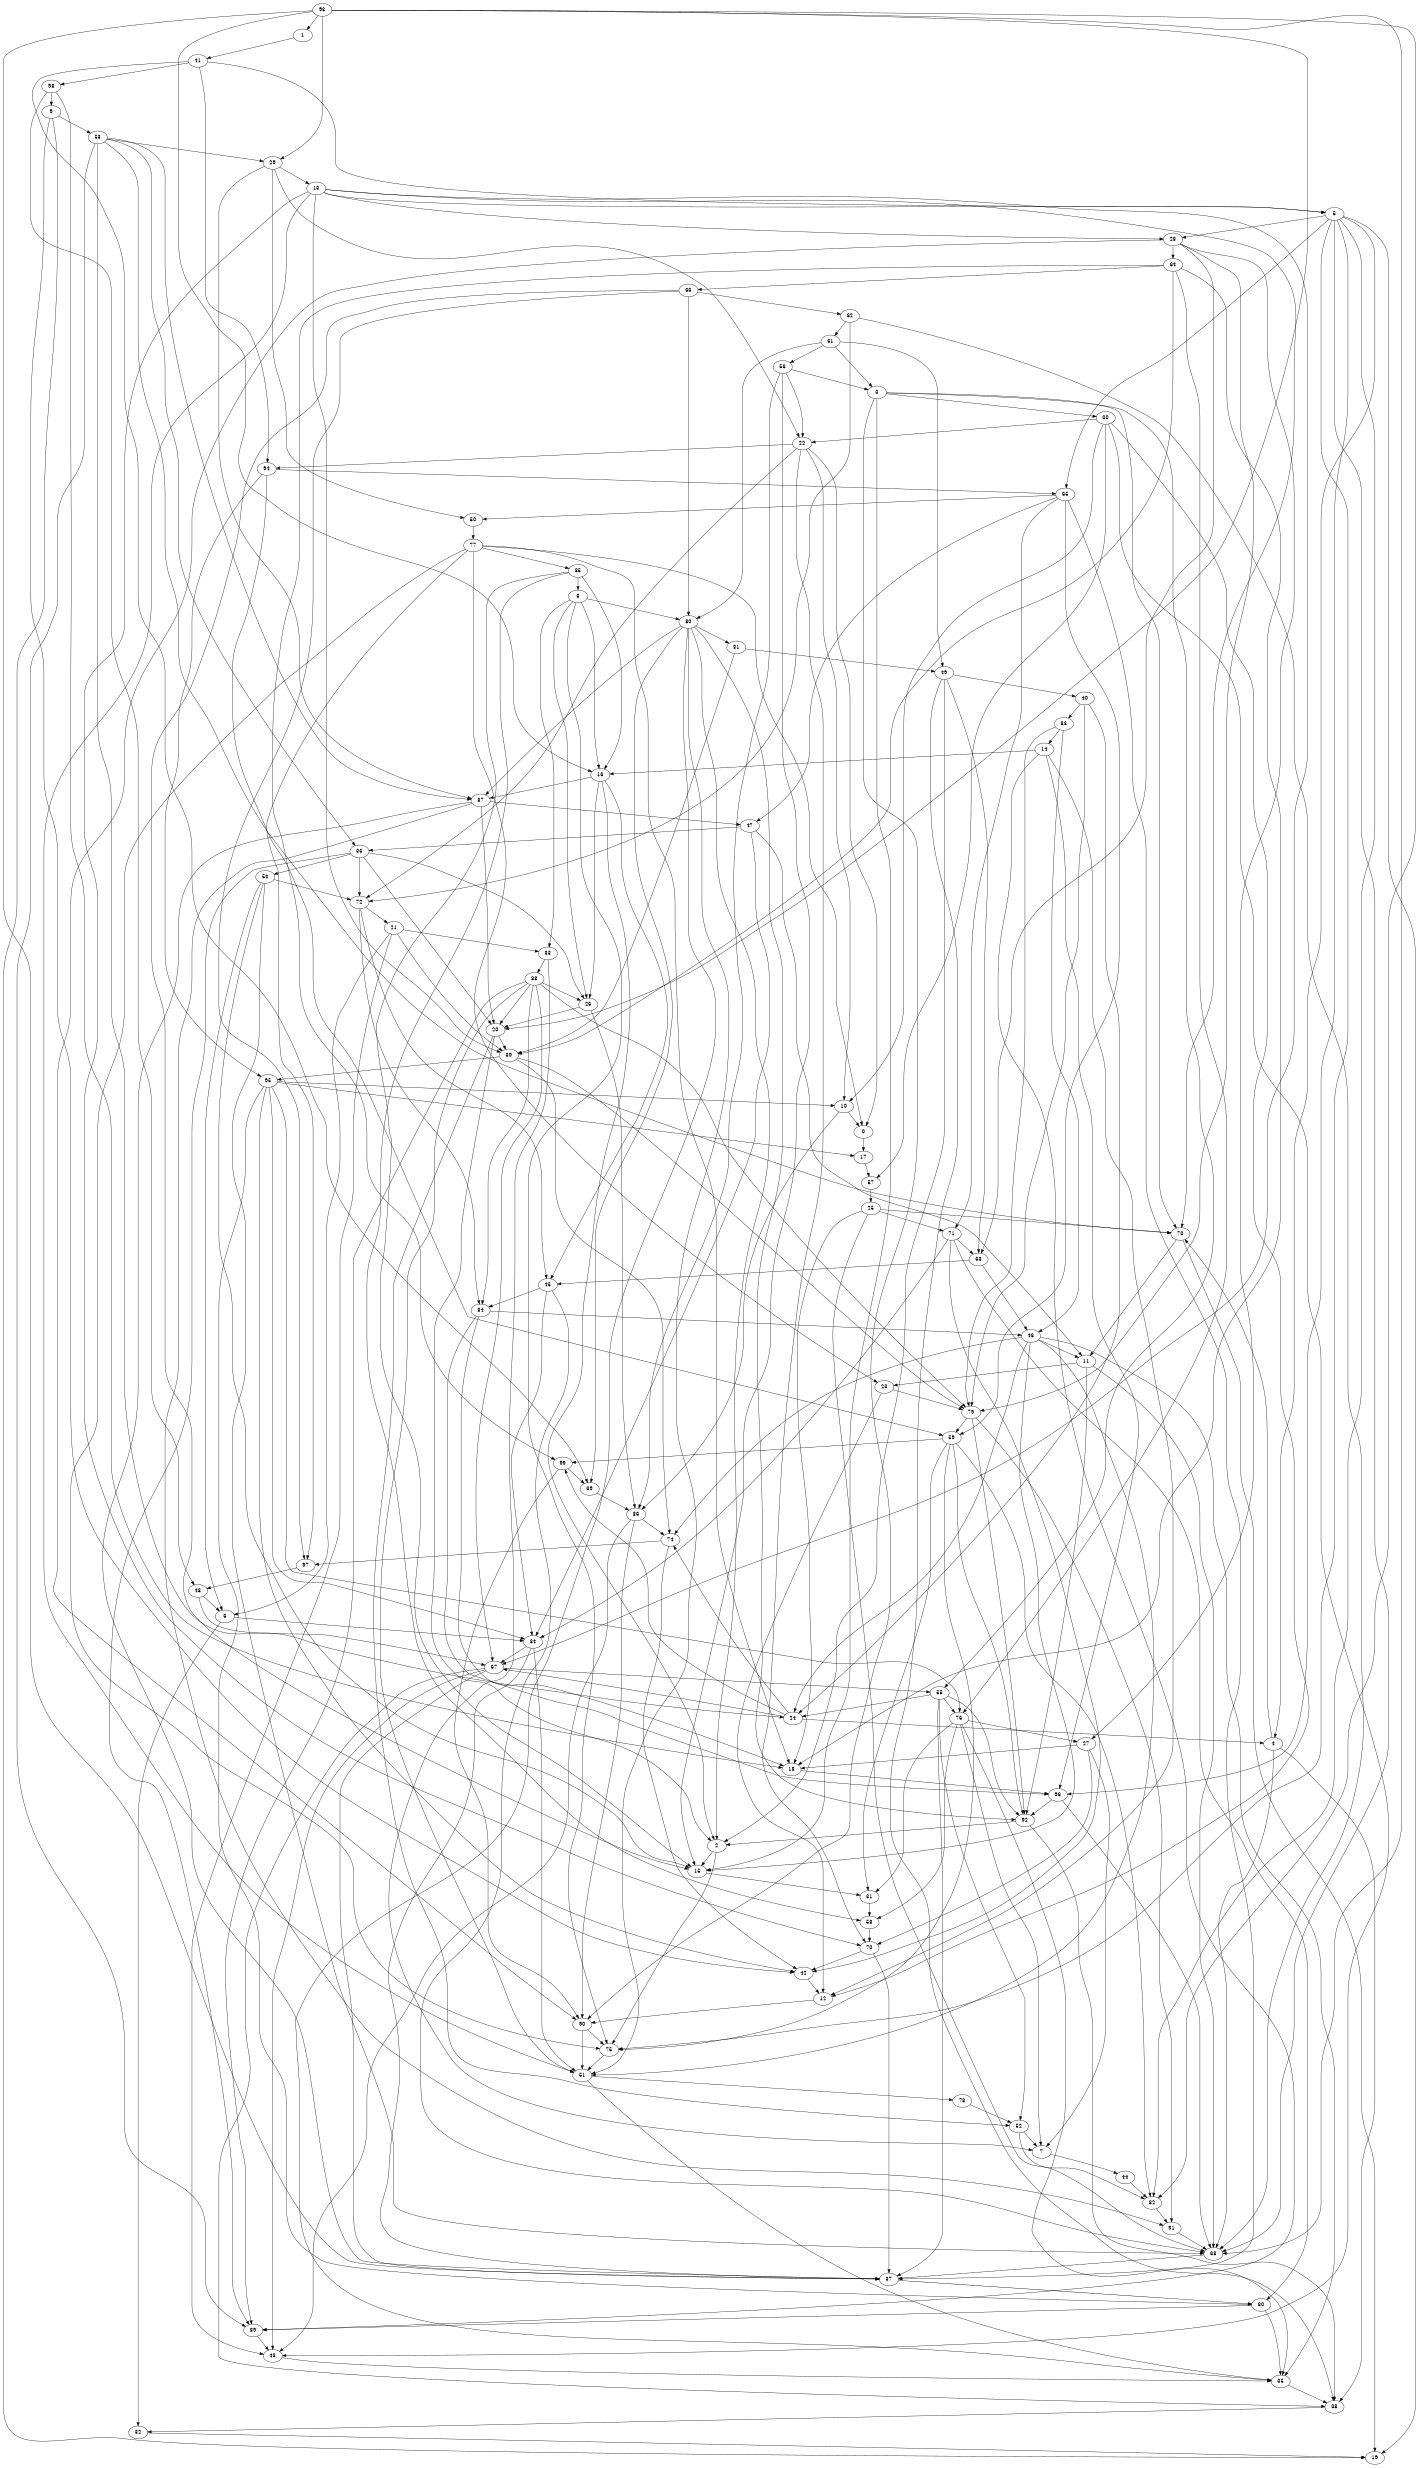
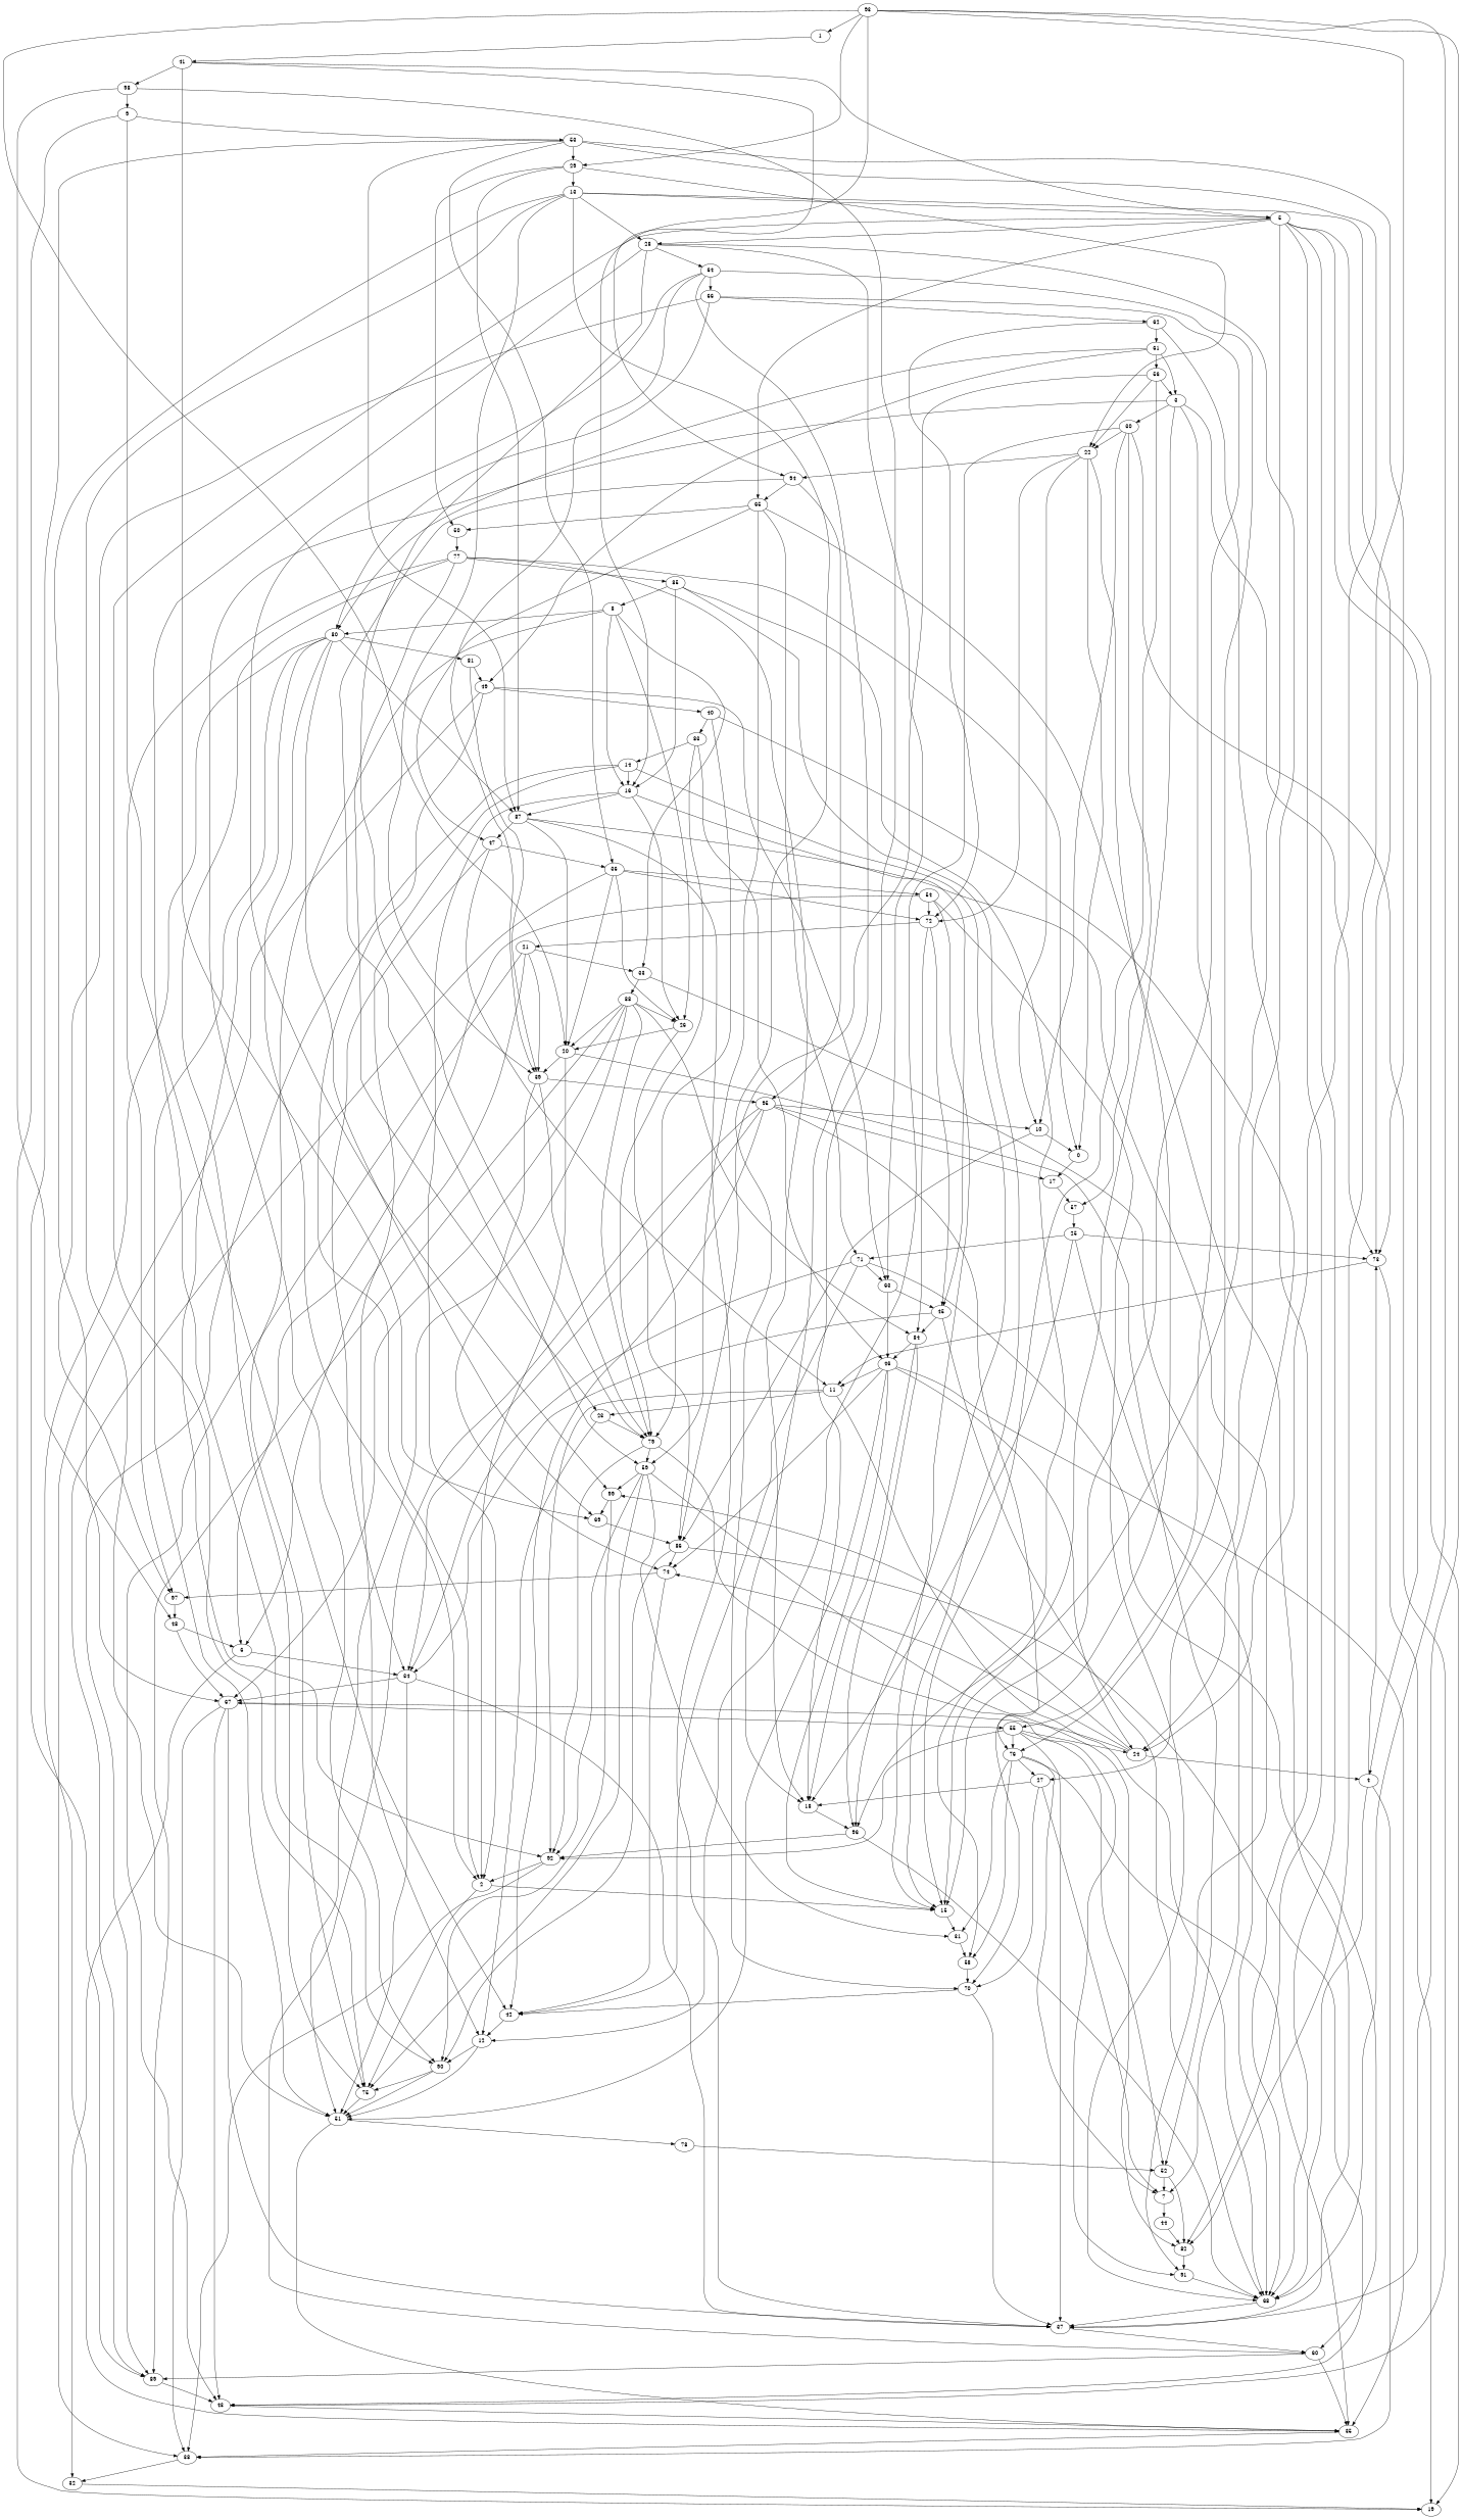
  strict digraph {
    edge [weight=1]
    0
    17
    57
    1
    41
    5
    94
    69
    98
    2
    15
    75
    31
    51
    3
    30
    55
    73
    90
    10
    12
    43
    22
    92
    52
    24
    37
    76
    19
    11
    4
    38
    68
    32
    28
    65
    82
    96
    79
    27
    63
    64
    71
    50
    47
    59
    91
    6
    34
    67
    7
    44
    8
    16
    26
    33
    80
    45
    87
    86
    20
    88
    35
    81
    9
    42
    53
    89
    29
    36
    74
    23
    78
    13
    39
    70
    95
    14
    58
    84
    25
    18
    21
    72
    99
    97
    60
    46
    66
    77
    54
    40
    83
    48
    49
    85
    56
    61
    62
    93
    0 -> 17 [weight=9]
    17 -> 57 [weight=10]
    57 -> 25 [weight=7]
    1 -> 41 [weight=3]
    41 -> 5 [weight=3]
    41 -> 94 [weight=5]
    41 -> 69 [weight=10]
    41 -> 98 [weight=10]
    5 -> 75 [weight=7]
    5 -> 19 [weight=10]
    5 -> 4 [weight=9]
    5 -> 68 [weight=10]
    5 -> 28 [weight=2]
    5 -> 65 [weight=7]
    5 -> 82 [weight=5]
    5 -> 96 [weight=6]
    94 -> 65 [weight=2]
    94 -> 59 [weight=3]
    94 -> 95 [weight=10]
    69 -> 86
    98 -> 9 [weight=8]
    98 -> 18 [weight=4]
    98 -> 48 [weight=8]
    2 -> 15 [weight=4]
    2 -> 75 [weight=2]
    15 -> 31 [weight=8]
    75 -> 51 [weight=3]
    31 -> 58 [weight=5]
    51 -> 35 [weight=3]
    51 -> 78 [weight=2]
    3 -> 15 [weight=10]
    3 -> 30 [weight=2]
    3 -> 55 [weight=7]
    3 -> 73 [weight=8]
    3 -> 90 [weight=9]
    30 -> 57 [weight=6]
    30 -> 10 [weight=6]
    30 -> 12 [weight=7]
    30 -> 43 [weight=8]
    30 -> 22 [weight=4]
    55 -> 92 [weight=4]
    55 -> 52
    55 -> 24 [weight=7]
    55 -> 37 [weight=7]
    55 -> 76
    73 -> 19 [weight=8]
    73 -> 11
    90 -> 75 [weight=6]
    90 -> 51 [weight=8]
    10 -> 0 [weight=10]
    10 -> 86 [weight=6]
+   12 -> 51 [weight=8]
    12 -> 90 [weight=6]
    43 -> 35 [weight=6]
    22 -> 0 [weight=6]
    22 -> 94 [weight=6]
    22 -> 10
    22 -> 70 [weight=2]
    22 -> 72
    92 -> 2 [weight=7]
    92 -> 38 [weight=7]
    52 -> 82 [weight=3]
    52 -> 7 [weight=10]
    24 -> 4 [weight=9]
    24 -> 67 [weight=9]
    24 -> 74 [weight=4]
    24 -> 99 [weight=9]
    37 -> 60
    76 -> 31 [weight=7]
    76 -> 27 [weight=2]
    76 -> 7 [weight=6]
    76 -> 35 [weight=2]
    76 -> 58 [weight=8]
    11 -> 92 [weight=10]
    11 -> 68 [weight=9]
    11 -> 23
    4 -> 73 [weight=8]
    4 -> 38 [weight=8]
    4 -> 68 [weight=9]
    38 -> 32
    68 -> 37 [weight=2]
    32 -> 19 [weight=2]
    28 -> 90 [weight=9]
    28 -> 79 [weight=4]
    28 -> 27 [weight=5]
    28 -> 63 [weight=3]
    28 -> 64 [weight=4]
    65 -> 37 [weight=9]
    65 -> 71
    65 -> 50 [weight=3]
    65 -> 47 [weight=2]
    65 -> 59 [weight=9]
    82 -> 91 [weight=7]
    96 -> 92
    96 -> 68 [weight=5]
    79 -> 92 [weight=9]
    79 -> 59
    79 -> 91 [weight=10]
    27 -> 7 [weight=2]
    27 -> 70 [weight=2]
    27 -> 18
    63 -> 45
    63 -> 46 [weight=8]
    64 -> 76 [weight=8]
    64 -> 39 [weight=2]
    64 -> 18 [weight=4]
    64 -> 99 [weight=4]
    64 -> 66 [weight=9]
    71 -> 63 [weight=9]
    71 -> 34 [weight=2]
    71 -> 42 [weight=4]
    71 -> 60 [weight=9]
    50 -> 77 [weight=7]
    47 -> 11 [weight=10]
    47 -> 34 [weight=4]
    47 -> 36 [weight=8]
    59 -> 75 [weight=5]
    59 -> 31
    59 -> 92 [weight=9]
    59 -> 82 [weight=7]
    59 -> 99 [weight=4]
    91 -> 68 [weight=9]
    6 -> 32 [weight=8]
    6 -> 34 [weight=10]
    34 -> 51 [weight=10]
    34 -> 37
    34 -> 67 [weight=2]
    67 -> 55 [weight=7]
    67 -> 43 [weight=7]
    67 -> 37 [weight=8]
    67 -> 38 [weight=3]
    7 -> 44 [weight=6]
    44 -> 82
    8 -> 75 [weight=6]
    8 -> 16 [weight=9]
    8 -> 26
    8 -> 33 [weight=6]
    8 -> 80 [weight=4]
    16 -> 2 [weight=3]
    16 -> 26 [weight=10]
    16 -> 45 [weight=3]
    16 -> 87 [weight=4]
    26 -> 86 [weight=9]
    26 -> 20 [weight=6]
    33 -> 7 [weight=8]
    33 -> 88 [weight=10]
    80 -> 69 [weight=4]
    80 -> 2 [weight=5]
    80 -> 51 [weight=8]
    80 -> 92 [weight=6]
    80 -> 87 [weight=9]
    80 -> 35 [weight=2]
    80 -> 81 [weight=3]
    45 -> 68 [weight=2]
    45 -> 34 [weight=3]
    45 -> 84 [weight=5]
    87 -> 37 [weight=8]
    87 -> 47 [weight=4]
    87 -> 91
    87 -> 20 [weight=9]
    86 -> 90 [weight=9]
    86 -> 43 [weight=4]
    86 -> 74
    20 -> 2 [weight=10]
    20 -> 52 [weight=5]
    20 -> 39 [weight=4]
    88 -> 51 [weight=5]
    88 -> 79
    88 -> 67 [weight=5]
    88 -> 26 [weight=8]
    88 -> 20
    88 -> 89 [weight=3]
    88 -> 84 [weight=3]
    35 -> 38 [weight=3]
    81 -> 39
    81 -> 49 [weight=3]
    9 -> 19 [weight=8]
    9 -> 42 [weight=4]
    9 -> 53 [weight=4]
    42 -> 12 [weight=8]
    53 -> 73 [weight=2]
    53 -> 24 [weight=9]
    53 -> 87
    53 -> 89 [weight=4]
    53 -> 29 [weight=9]
    53 -> 36 [weight=2]
    89 -> 43 [weight=6]
    29 -> 22 [weight=4]
    29 -> 50 [weight=8]
    29 -> 87 [weight=9]
    29 -> 13 [weight=6]
    36 -> 26 [weight=2]
    36 -> 20 [weight=4]
    36 -> 89 [weight=3]
    36 -> 72 [weight=4]
    36 -> 54 [weight=9]
    74 -> 42 [weight=3]
    74 -> 97 [weight=3]
    23 -> 12 [weight=5]
    23 -> 79 [weight=8]
    78 -> 52 [weight=3]
    13 -> 5 [weight=10]
    13 -> 51 [weight=2]
    13 -> 73 [weight=5]
    13 -> 28 [weight=3]
    13 -> 67 [weight=2]
    13 -> 39 [weight=9]
    13 -> 70 [weight=9]
    39 -> 79 [weight=6]
    39 -> 74 [weight=6]
    39 -> 95 [weight=8]
    70 -> 37 [weight=2]
    70 -> 42
    95 -> 17 [weight=8]
    95 -> 10
    95 -> 76 [weight=3]
    95 -> 34 [weight=3]
    95 -> 42 [weight=3]
    95 -> 60 [weight=6]
    14 -> 12 [weight=10]
    14 -> 96 [weight=3]
    14 -> 16 [weight=5]
    14 -> 89
    58 -> 70 [weight=10]
    84 -> 96 [weight=7]
    84 -> 18 [weight=5]
    84 -> 46 [weight=10]
    25 -> 73 [weight=8]
    25 -> 68 [weight=3]
    25 -> 71 [weight=10]
    25 -> 18 [weight=10]
    18 -> 96 [weight=5]
    21 -> 43 [weight=9]
    21 -> 6 [weight=6]
    21 -> 33
    21 -> 39 [weight=8]
    72 -> 45 [weight=6]
    72 -> 84 [weight=10]
    72 -> 21 [weight=5]
    99 -> 69 [weight=2]
    99 -> 90 [weight=5]
    97 -> 48 [weight=10]
    60 -> 35 [weight=6]
    60 -> 89 [weight=6]
    46 -> 15 [weight=4]
    46 -> 51 [weight=2]
    46 -> 24 [weight=3]
    46 -> 11 [weight=4]
    46 -> 35 [weight=8]
    46 -> 74 [weight=6]
    66 -> 15 [weight=5]
    66 -> 80 [weight=10]
    66 -> 97 [weight=8]
    66 -> 62 [weight=4]
    77 -> 0 [weight=8]
    77 -> 75 [weight=7]
    77 -> 23
    77 -> 18 [weight=4]
    77 -> 97
    77 -> 85
    54 -> 15 [weight=5]
    54 -> 68 [weight=8]
    54 -> 6 [weight=6]
    54 -> 72
    40 -> 24 [weight=10]
    40 -> 79 [weight=9]
    40 -> 83 [weight=9]
    83 -> 79 [weight=10]
    83 -> 14 [weight=4]
    83 -> 46 [weight=10]
    48 -> 6 [weight=9]
    48 -> 67
    49 -> 2 [weight=10]
    49 -> 38 [weight=5]
    49 -> 63
    49 -> 40 [weight=7]
    85 -> 15 [weight=2]
    85 -> 8 [weight=4]
    85 -> 16 [weight=4]
    85 -> 58
    56 -> 15 [weight=7]
    56 -> 3
    56 -> 22
    56 -> 86 [weight=4]
    61 -> 3 [weight=5]
    61 -> 80 [weight=4]
    61 -> 49 [weight=2]
    61 -> 56 [weight=6]
    62 -> 68 [weight=10]
    62 -> 72 [weight=5]
    62 -> 61 [weight=8]
    93 -> 1 [weight=4]
    93 -> 37
    93 -> 68 [weight=5]
    93 -> 82 [weight=6]
    93 -> 16 [weight=4]
    93 -> 20
    93 -> 29 [weight=10]
  }
